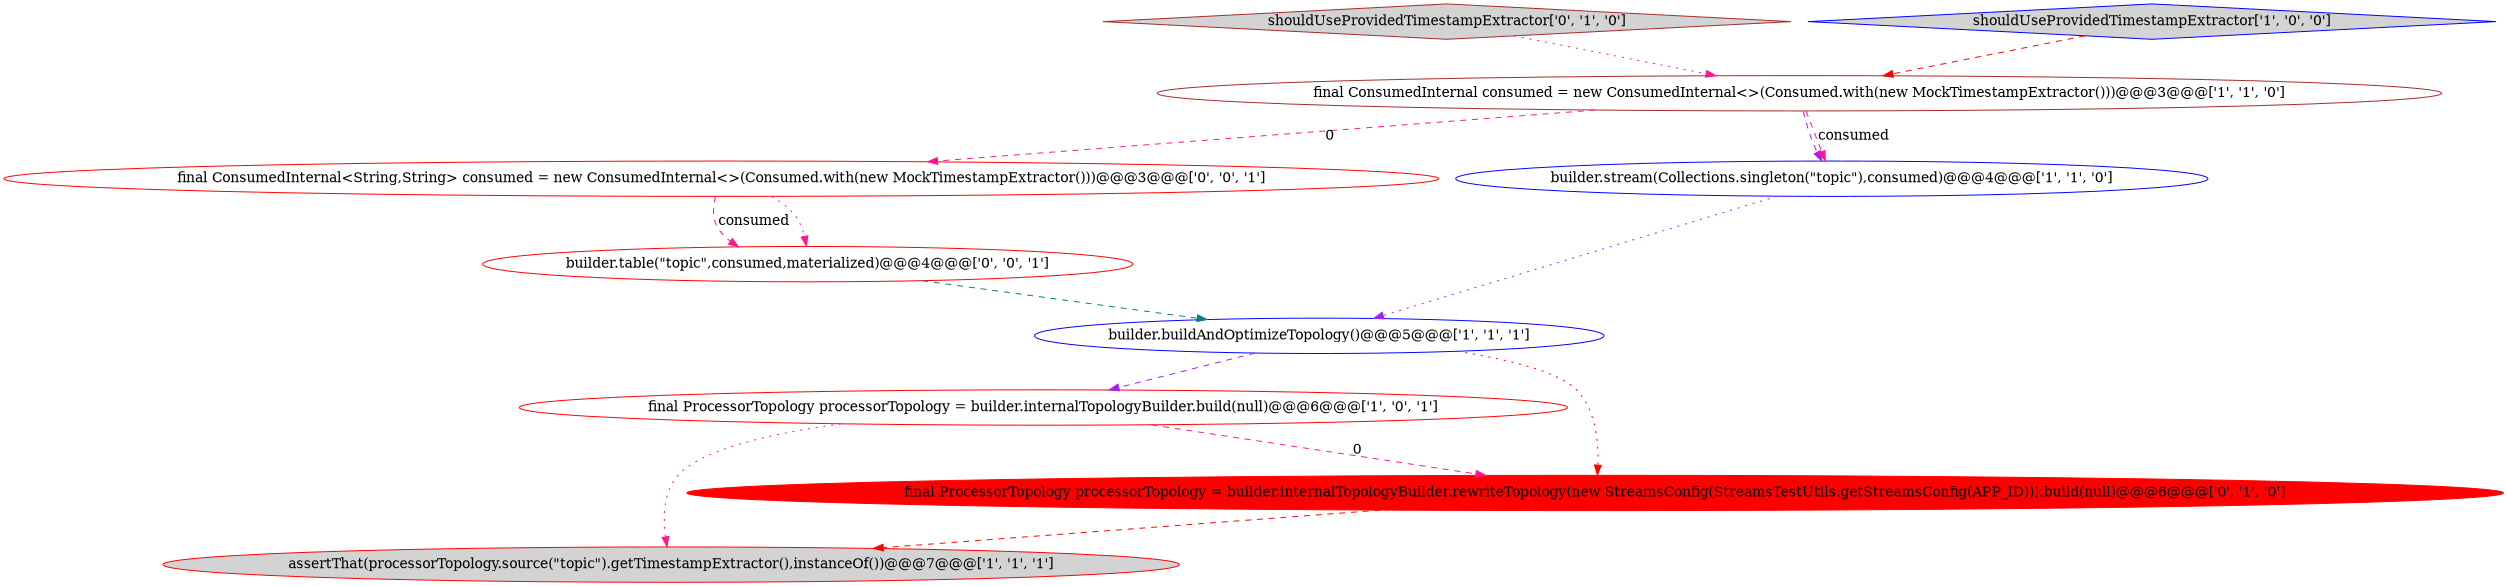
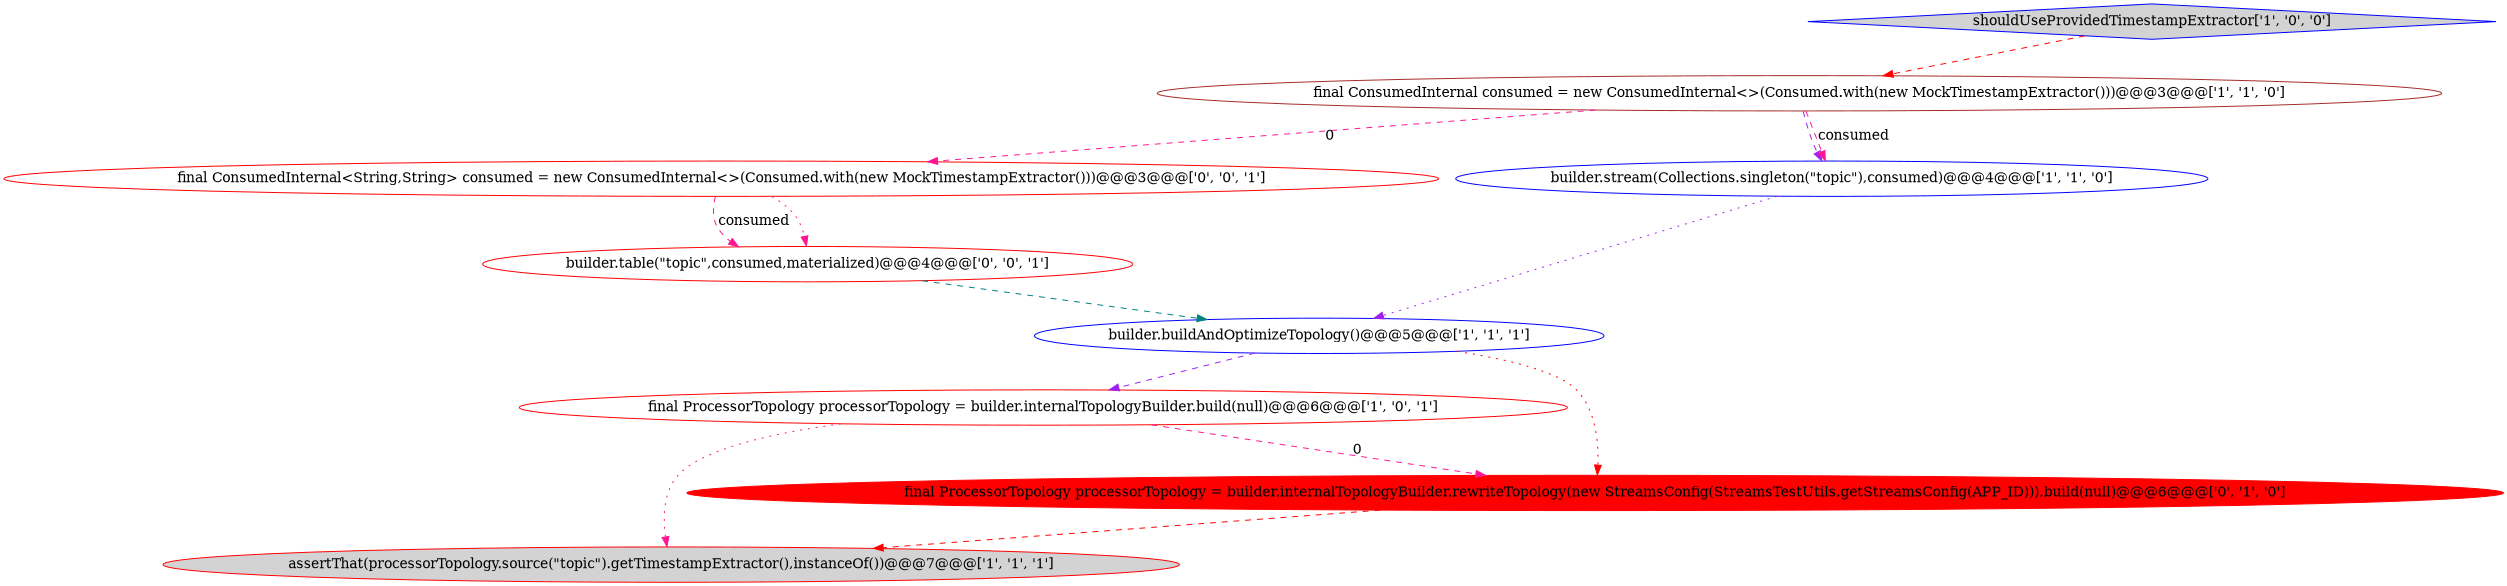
  digraph {
    node [color=red fillcolor=white shape=ellipse style=filled]
    edge [color=deeppink style=dashed]
    n1 [label="final ProcessorTopology processorTopology = builder.internalTopologyBuilder.build(null)@@@6@@@['1', '0', '1']"]
    n2 [fillcolor=red label="final ProcessorTopology processorTopology = builder.internalTopologyBuilder.rewriteTopology(new StreamsConfig(StreamsTestUtils.getStreamsConfig(APP_ID))).build(null)@@@6@@@['0', '1', '0']"]
    n3 [fillcolor=lightgray label="assertThat(processorTopology.source(\"topic\").getTimestampExtractor(),instanceOf())@@@7@@@['1', '1', '1']"]
-   n4 [color=brown fillcolor=lightgray label="shouldUseProvidedTimestampExtractor['0', '1', '0']" shape=diamond]
    n5 [color=brown label="final ConsumedInternal consumed = new ConsumedInternal<>(Consumed.with(new MockTimestampExtractor()))@@@3@@@['1', '1', '0']"]
    n6 [label="final ConsumedInternal<String,String> consumed = new ConsumedInternal<>(Consumed.with(new MockTimestampExtractor()))@@@3@@@['0', '0', '1']"]
    n7 [color=blue label="builder.stream(Collections.singleton(\"topic\"),consumed)@@@4@@@['1', '1', '0']"]
    n8 [color=blue label="builder.buildAndOptimizeTopology()@@@5@@@['1', '1', '1']"]
    n9 [label="builder.table(\"topic\",consumed,materialized)@@@4@@@['0', '0', '1']"]
    n10 [color=blue fillcolor=lightgray label="shouldUseProvidedTimestampExtractor['1', '0', '0']" shape=diamond]
    n1 -> n2 [label=0]
    n1 -> n3 [style=dotted]
    n2 -> n3 [color=red]
-   n4 -> n5 [style=dotted]
    n5 -> n6 [label=0]
    n5 -> n7 [color=purple]
    n5 -> n7 [label=consumed]
    n6 -> n9 [style=dotted]
    n6 -> n9 [label=consumed]
    n7 -> n8 [color=purple style=dotted]
    n8 -> n1 [color=purple]
    n8 -> n2 [color=red style=dotted]
    n9 -> n8 [color=teal]
    n10 -> n5 [color=red]
  }
